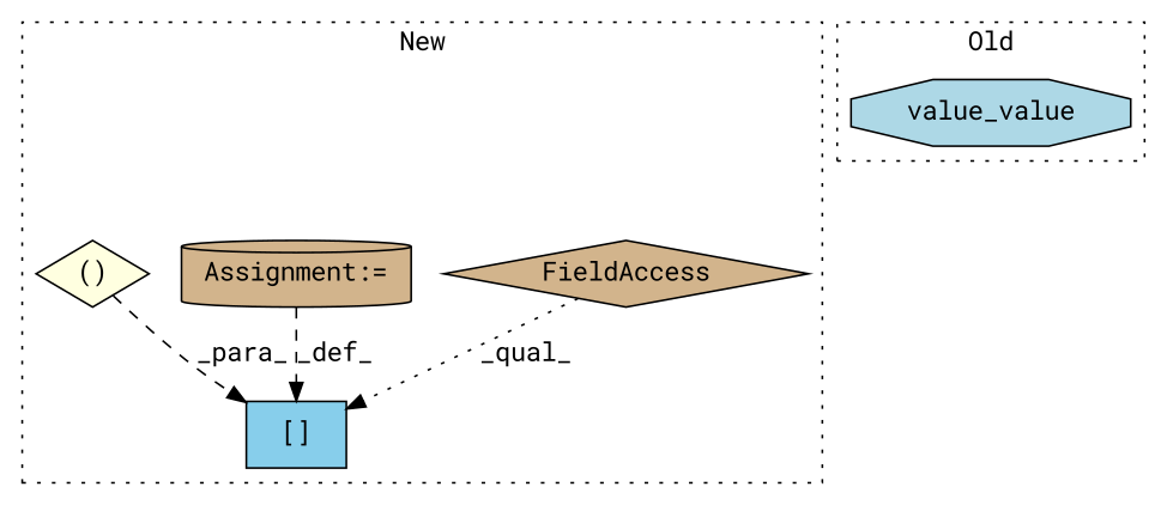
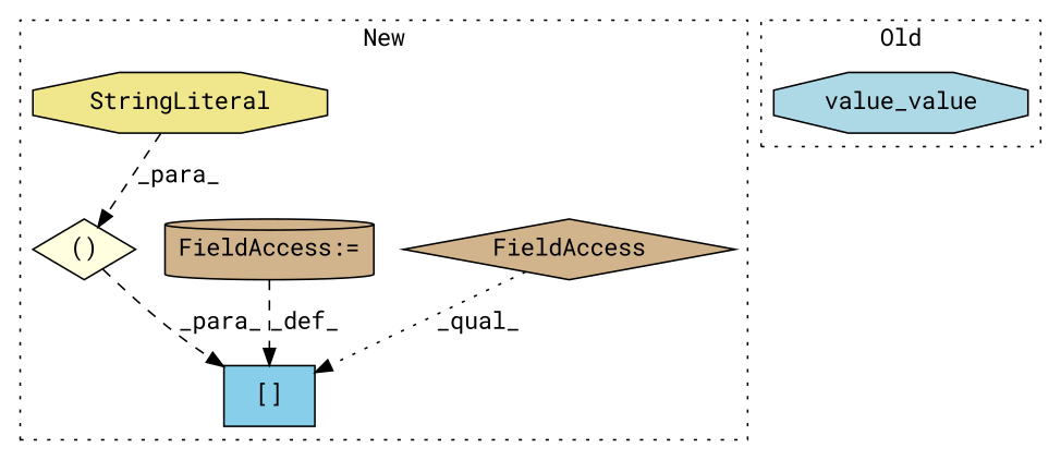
  digraph {
    fontname="Roboto Mono"
    node [fillcolor=tan fontname="Roboto Mono" shape=diamond style=filled]
    edge [fontname="Roboto Mono" style=dashed]
    n1 [a=2 fillcolor=skyblue l="24,2" label="[]" s="8123,8174" shape=box]
    n2 [a=22 l=14 label=FieldAccess s=8123]
-   n3 [a=7 l=1 label="Assignment:=" s=8176 shape=cylinder]
+   n3 [a=7 l=1 label="FieldAccess:=" s=8176 shape=cylinder]
    n4 [a=106 fillcolor=lightyellow l=27 label="()" s=8147]
+   n5 [a=45 fillcolor=khaki l=9 label=StringLiteral s=8165 shape=octagon]
    n6 [a=32 fillcolor=lightblue l="10,1" label=value_value s="8125,8155" shape=octagon]
    subgraph cluster_1 {
      label=New
      style=dotted
      n1
      n2
      n3
      n4
+     n5
    }
    subgraph cluster_2 {
      label=Old
      style=dotted
      n6
    }
    n2 -> n1 [label=_qual_ style=dotted]
    n3 -> n1 [label=_def_]
    n4 -> n1 [label=_para_]
+   n5 -> n4 [label=_para_]
  }
